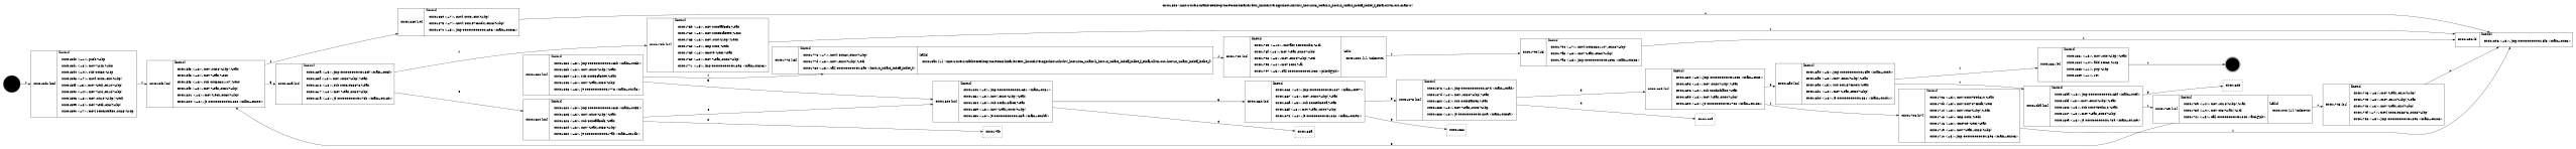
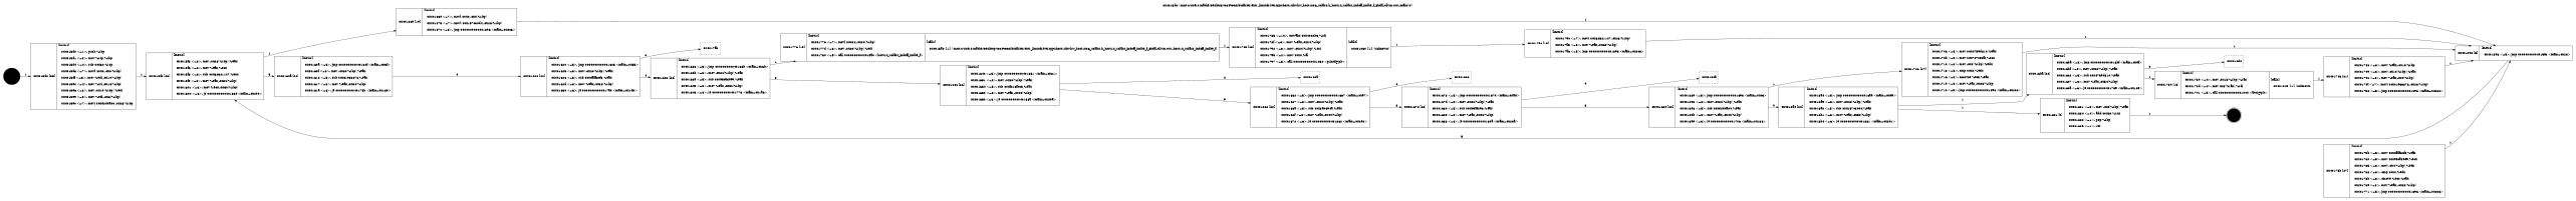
  digraph {
    label="0x4015d0 (/mnt/c/Users/mathe/Desktop/tcc/POCII/binaries/extr_linuxdriversgpuhost1xhwhw_host1x06_uclass.h_host1x_uclass_indoff_indbe_f_Final-ollvm.out::main(0))"
    labelloc=t
    rankdir=LR
    node [shape=record]
    Entry [fillcolor=black height=0.3 shape=circle style=filled width=0.3]
    n2 [label="{\n     0x4015d0 [35]\l\n     | [instrs]\l\n     &nbsp;&nbsp;0x4015d0 \<+1\>: push %rbp\l\n     &nbsp;&nbsp;0x4015d1 \<+3\>: mov %rsp,%rbp\l\n     &nbsp;&nbsp;0x4015d4 \<+4\>: sub $0x60,%rsp\l\n     &nbsp;&nbsp;0x4015d8 \<+7\>: movl $0x0,-0xc(%rbp)\l\n     &nbsp;&nbsp;0x4015df \<+3\>: mov %edi,-0x10(%rbp)\l\n     &nbsp;&nbsp;0x4015e2 \<+4\>: mov %rsi,-0x18(%rbp)\l\n     &nbsp;&nbsp;0x4015e6 \<+3\>: mov -0x10(%rbp),%edi\l\n     &nbsp;&nbsp;0x4015e9 \<+3\>: mov %edi,-0x8(%rbp)\l\n     &nbsp;&nbsp;0x4015ec \<+7\>: movl $0xd2dda00,-0x28(%rbp)\l\n  }"]
    n3 [label="{\n     0x4015f3 [23]\l\n     | [instrs]\l\n     &nbsp;&nbsp;0x4015f3 \<+3\>: mov -0x28(%rbp),%eax\l\n     &nbsp;&nbsp;0x4015f6 \<+2\>: mov %eax,%ecx\l\n     &nbsp;&nbsp;0x4015f8 \<+6\>: sub $0x82321147,%ecx\l\n     &nbsp;&nbsp;0x4015fe \<+3\>: mov %eax,-0x2c(%rbp)\l\n     &nbsp;&nbsp;0x401601 \<+3\>: mov %ecx,-0x30(%rbp)\l\n     &nbsp;&nbsp;0x401604 \<+6\>: je 000000000040186e \<main+0x29e\>\l\n  }"]
    n4 [label="{\n     0x40186e [19]\l\n     | [instrs]\l\n     &nbsp;&nbsp;0x40186e \<+7\>: movl $0x0,-0xc(%rbp)\l\n     &nbsp;&nbsp;0x401875 \<+7\>: movl $0x157c30d4,-0x28(%rbp)\l\n     &nbsp;&nbsp;0x40187c \<+5\>: jmp 0000000000401896 \<main+0x2c6\>\l\n  }"]
    n5 [label="{\n     0x40160a [22]\l\n     | [instrs]\l\n     &nbsp;&nbsp;0x40160a \<+5\>: jmp 000000000040160f \<main+0x3f\>\l\n     &nbsp;&nbsp;0x40160f \<+3\>: mov -0x2c(%rbp),%eax\l\n     &nbsp;&nbsp;0x401612 \<+5\>: sub $0xc1e36876,%eax\l\n     &nbsp;&nbsp;0x401617 \<+3\>: mov %eax,-0x34(%rbp)\l\n     &nbsp;&nbsp;0x40161a \<+6\>: je 000000000040175b \<main+0x18b\>\l\n  }"]
    n6 [label="{\n     0x401896 [5]\l\n     | [instrs]\l\n     &nbsp;&nbsp;0x401896 \<+5\>: jmp 00000000004015f3 \<main+0x23\>\l\n  }"]
    n7 [label="{\n     0x40175b [27]\l\n     | [instrs]\l\n     &nbsp;&nbsp;0x40175b \<+5\>: mov $0xcaaf8cf8,%eax\l\n     &nbsp;&nbsp;0x401760 \<+5\>: mov $0xe5ca3ee9,%ecx\l\n     &nbsp;&nbsp;0x401765 \<+3\>: mov -0x4(%rbp),%edx\l\n     &nbsp;&nbsp;0x401768 \<+3\>: cmp $0x0,%edx\l\n     &nbsp;&nbsp;0x40176b \<+3\>: cmove %ecx,%eax\l\n     &nbsp;&nbsp;0x40176e \<+3\>: mov %eax,-0x28(%rbp)\l\n     &nbsp;&nbsp;0x401771 \<+5\>: jmp 0000000000401896 \<main+0x2c6\>\l\n  }"]
    n8 [label="{\n     0x401620 [22]\l\n     | [instrs]\l\n     &nbsp;&nbsp;0x401620 \<+5\>: jmp 0000000000401625 \<main+0x55\>\l\n     &nbsp;&nbsp;0x401625 \<+3\>: mov -0x2c(%rbp),%eax\l\n     &nbsp;&nbsp;0x401628 \<+5\>: sub $0xcaaf8cf8,%eax\l\n     &nbsp;&nbsp;0x40162d \<+3\>: mov %eax,-0x38(%rbp)\l\n     &nbsp;&nbsp;0x401630 \<+6\>: je 00000000004017ab \<main+0x1db\>\l\n  }"]
    n9 [label="{\n     0x4017ab\l\n  }" style=dashed]
    n10 [label="{\n     0x401636 [22]\l\n     | [instrs]\l\n     &nbsp;&nbsp;0x401636 \<+5\>: jmp 000000000040163b \<main+0x6b\>\l\n     &nbsp;&nbsp;0x40163b \<+3\>: mov -0x2c(%rbp),%eax\l\n     &nbsp;&nbsp;0x40163e \<+5\>: sub $0xe5ca3ee9,%eax\l\n     &nbsp;&nbsp;0x401643 \<+3\>: mov %eax,-0x3c(%rbp)\l\n     &nbsp;&nbsp;0x401646 \<+6\>: je 0000000000401776 \<main+0x1a6\>\l\n  }"]
    Exit [fillcolor=black height=0.3 peripheries=2 shape=circle style=filled width=0.3]
    n12 [label="{\n     0x401776 [15]\l\n     | [instrs]\l\n     &nbsp;&nbsp;0x401776 \<+7\>: movl $0x64,-0x20(%rbp)\l\n     &nbsp;&nbsp;0x40177d \<+3\>: mov -0x20(%rbp),%edi\l\n     &nbsp;&nbsp;0x401780 \<+5\>: call 00000000004015a0 \<host1x_uclass_indoff_indbe_f\>\l\n     | [calls]\l\n     &nbsp;&nbsp;0x4015a0 \{1\} (/mnt/c/Users/mathe/Desktop/tcc/POCII/binaries/extr_linuxdriversgpuhost1xhwhw_host1x06_uclass.h_host1x_uclass_indoff_indbe_f_Final-ollvm.out::host1x_uclass_indoff_indbe_f)\l\n  }"]
    n13 [label="{\n     0x40164c [22]\l\n     | [instrs]\l\n     &nbsp;&nbsp;0x40164c \<+5\>: jmp 0000000000401651 \<main+0x81\>\l\n     &nbsp;&nbsp;0x401651 \<+3\>: mov -0x2c(%rbp),%eax\l\n     &nbsp;&nbsp;0x401654 \<+5\>: sub $0xf218fbc5,%eax\l\n     &nbsp;&nbsp;0x401659 \<+3\>: mov %eax,-0x40(%rbp)\l\n     &nbsp;&nbsp;0x40165c \<+6\>: je 000000000040188a \<main+0x2ba\>\l\n  }"]
    n14 [label="{\n     0x40179c [15]\l\n     | [instrs]\l\n     &nbsp;&nbsp;0x40179c \<+7\>: movl $0x82321147,-0x28(%rbp)\l\n     &nbsp;&nbsp;0x4017a3 \<+3\>: mov %eax,-0x60(%rbp)\l\n     &nbsp;&nbsp;0x4017a6 \<+5\>: jmp 0000000000401896 \<main+0x2c6\>\l\n  }"]
    n15 [label="{\n     0x401785 [23]\l\n     | [instrs]\l\n     &nbsp;&nbsp;0x401785 \<+10\>: movabs $0x4020b6,%rdi\l\n     &nbsp;&nbsp;0x40178f \<+3\>: mov %eax,-0x24(%rbp)\l\n     &nbsp;&nbsp;0x401792 \<+3\>: mov -0x24(%rbp),%esi\l\n     &nbsp;&nbsp;0x401795 \<+2\>: mov $0x0,%al\l\n     &nbsp;&nbsp;0x401797 \<+5\>: call 0000000000401030 \<printf@plt\>\l\n     | [calls]\l\n     &nbsp;&nbsp;0x401030 \{1\} (unknown)\l\n  }"]
    n16 [label="{\n     0x40188a\l\n  }" style=dashed]
    n17 [label="{\n     0x401662 [22]\l\n     | [instrs]\l\n     &nbsp;&nbsp;0x401662 \<+5\>: jmp 0000000000401667 \<main+0x97\>\l\n     &nbsp;&nbsp;0x401667 \<+3\>: mov -0x2c(%rbp),%eax\l\n     &nbsp;&nbsp;0x40166a \<+5\>: sub $0x39b694a,%eax\l\n     &nbsp;&nbsp;0x40166f \<+3\>: mov %eax,-0x44(%rbp)\l\n     &nbsp;&nbsp;0x401672 \<+6\>: je 0000000000401862 \<main+0x292\>\l\n  }"]
    n18 [label="{\n     0x401862\l\n  }" style=dashed]
    n19 [label="{\n     0x401678 [22]\l\n     | [instrs]\l\n     &nbsp;&nbsp;0x401678 \<+5\>: jmp 000000000040167d \<main+0xad\>\l\n     &nbsp;&nbsp;0x40167d \<+3\>: mov -0x2c(%rbp),%eax\l\n     &nbsp;&nbsp;0x401680 \<+5\>: sub $0xb5af296,%eax\l\n     &nbsp;&nbsp;0x401685 \<+3\>: mov %eax,-0x48(%rbp)\l\n     &nbsp;&nbsp;0x401688 \<+6\>: je 000000000040180a \<main+0x23a\>\l\n  }"]
    n20 [label="{\n     0x401746 [21]\l\n     | [instrs]\l\n     &nbsp;&nbsp;0x401746 \<+3\>: mov %eax,-0x1c(%rbp)\l\n     &nbsp;&nbsp;0x401749 \<+3\>: mov -0x1c(%rbp),%eax\l\n     &nbsp;&nbsp;0x40174c \<+3\>: mov %eax,-0x4(%rbp)\l\n     &nbsp;&nbsp;0x40174f \<+7\>: movl $0xc1e36876,-0x28(%rbp)\l\n     &nbsp;&nbsp;0x401756 \<+5\>: jmp 0000000000401896 \<main+0x2c6\>\l\n  }"]
    n21 [label="{\n     0x40180a\l\n  }" style=dashed]
    n22 [label="{\n     0x40168e [22]\l\n     | [instrs]\l\n     &nbsp;&nbsp;0x40168e \<+5\>: jmp 0000000000401693 \<main+0xc3\>\l\n     &nbsp;&nbsp;0x401693 \<+3\>: mov -0x2c(%rbp),%eax\l\n     &nbsp;&nbsp;0x401696 \<+5\>: sub $0xd2dda00,%eax\l\n     &nbsp;&nbsp;0x40169b \<+3\>: mov %eax,-0x4c(%rbp)\l\n     &nbsp;&nbsp;0x40169e \<+6\>: je 0000000000401706 \<main+0x136\>\l\n  }"]
    n23 [label="{\n     0x4016d0\l\n  }" style=dashed]
    n24 [label="{\n     0x401706 [27]\l\n     | [instrs]\l\n     &nbsp;&nbsp;0x401706 \<+5\>: mov $0x4759d810,%eax\l\n     &nbsp;&nbsp;0x40170b \<+5\>: mov $0x7c745cfb,%ecx\l\n     &nbsp;&nbsp;0x401710 \<+3\>: mov -0x8(%rbp),%edx\l\n     &nbsp;&nbsp;0x401713 \<+3\>: cmp $0x2,%edx\l\n     &nbsp;&nbsp;0x401716 \<+3\>: cmovne %ecx,%eax\l\n     &nbsp;&nbsp;0x401719 \<+3\>: mov %eax,-0x28(%rbp)\l\n     &nbsp;&nbsp;0x40171c \<+5\>: jmp 0000000000401896 \<main+0x2c6\>\l\n  }"]
    n25 [label="{\n     0x4016a4 [22]\l\n     | [instrs]\l\n     &nbsp;&nbsp;0x4016a4 \<+5\>: jmp 00000000004016a9 \<main+0xd9\>\l\n     &nbsp;&nbsp;0x4016a9 \<+3\>: mov -0x2c(%rbp),%eax\l\n     &nbsp;&nbsp;0x4016ac \<+5\>: sub $0x157c30d4,%eax\l\n     &nbsp;&nbsp;0x4016b1 \<+3\>: mov %eax,-0x50(%rbp)\l\n     &nbsp;&nbsp;0x4016b4 \<+6\>: je 0000000000401881 \<main+0x2b1\>\l\n  }"]
    n26 [label="{\n     0x401739 [13]\l\n     | [instrs]\l\n     &nbsp;&nbsp;0x401739 \<+4\>: mov -0x18(%rbp),%rax\l\n     &nbsp;&nbsp;0x40173d \<+4\>: mov 0x8(%rax),%rdi\l\n     &nbsp;&nbsp;0x401741 \<+5\>: call 0000000000401040 \<atoi@plt\>\l\n     | [calls]\l\n     &nbsp;&nbsp;0x401040 \{1\} (unknown)\l\n  }"]
    n27 [label="{\n     0x4016ba [22]\l\n     | [instrs]\l\n     &nbsp;&nbsp;0x4016ba \<+5\>: jmp 00000000004016bf \<main+0xef\>\l\n     &nbsp;&nbsp;0x4016bf \<+3\>: mov -0x2c(%rbp),%eax\l\n     &nbsp;&nbsp;0x4016c2 \<+5\>: sub $0x4759d810,%eax\l\n     &nbsp;&nbsp;0x4016c7 \<+3\>: mov %eax,-0x54(%rbp)\l\n     &nbsp;&nbsp;0x4016ca \<+6\>: je 0000000000401739 \<main+0x169\>\l\n  }"]
    n28 [label="{\n     0x401881 [9]\l\n     | [instrs]\l\n     &nbsp;&nbsp;0x401881 \<+3\>: mov -0xc(%rbp),%eax\l\n     &nbsp;&nbsp;0x401884 \<+4\>: add $0x60,%rsp\l\n     &nbsp;&nbsp;0x401888 \<+1\>: pop %rbp\l\n     &nbsp;&nbsp;0x401889 \<+1\>: ret\l\n  }"]
    Entry -> n2 [label=" 1"]
    n2 -> n3 [label=" 1"]
    n3 -> n4 [label=" 1"]
    n3 -> n5 [label=" 5"]
    n4 -> n6 [label=" 1"]
-   n5 -> n7 [label=" 1"]
    n5 -> n8 [label=" 4"]
-   n26 -> n3 [label=" 5"]
+   n6 -> n3 [label=" 5"]
    n7 -> n6 [label=" 1"]
    n8 -> n9 [label=" 0"]
-   n8 -> n13 [label=" 4"]
+   n8 -> n10 [label=" 4"]
    n10 -> n12 [label=" 1"]
    n10 -> n13 [label=" 3"]
    n12 -> n15 [label=" 1"]
    n13 -> n16 [label=" 0"]
    n13 -> n17 [label=" 3"]
    n14 -> n6 [label=" 1"]
    n15 -> n14 [label=" 1"]
    n17 -> n18 [label=" 0"]
    n17 -> n19 [label=" 3"]
    n19 -> n21 [label=" 0"]
    n19 -> n22 [label=" 3"]
    n20 -> n6 [label=" 1"]
    n22 -> n24 [label=" 1"]
    n22 -> n25 [label=" 0"]
    n24 -> n6 [label=" 1"]
    n25 -> n27 [label=" 1"]
    n25 -> n28 [label=" 1"]
    n26 -> n20 [label=" 1"]
    n27 -> n23 [label=" 0"]
    n27 -> n26 [label=" 1"]
    n28 -> Exit [label=" 1"]
  }
